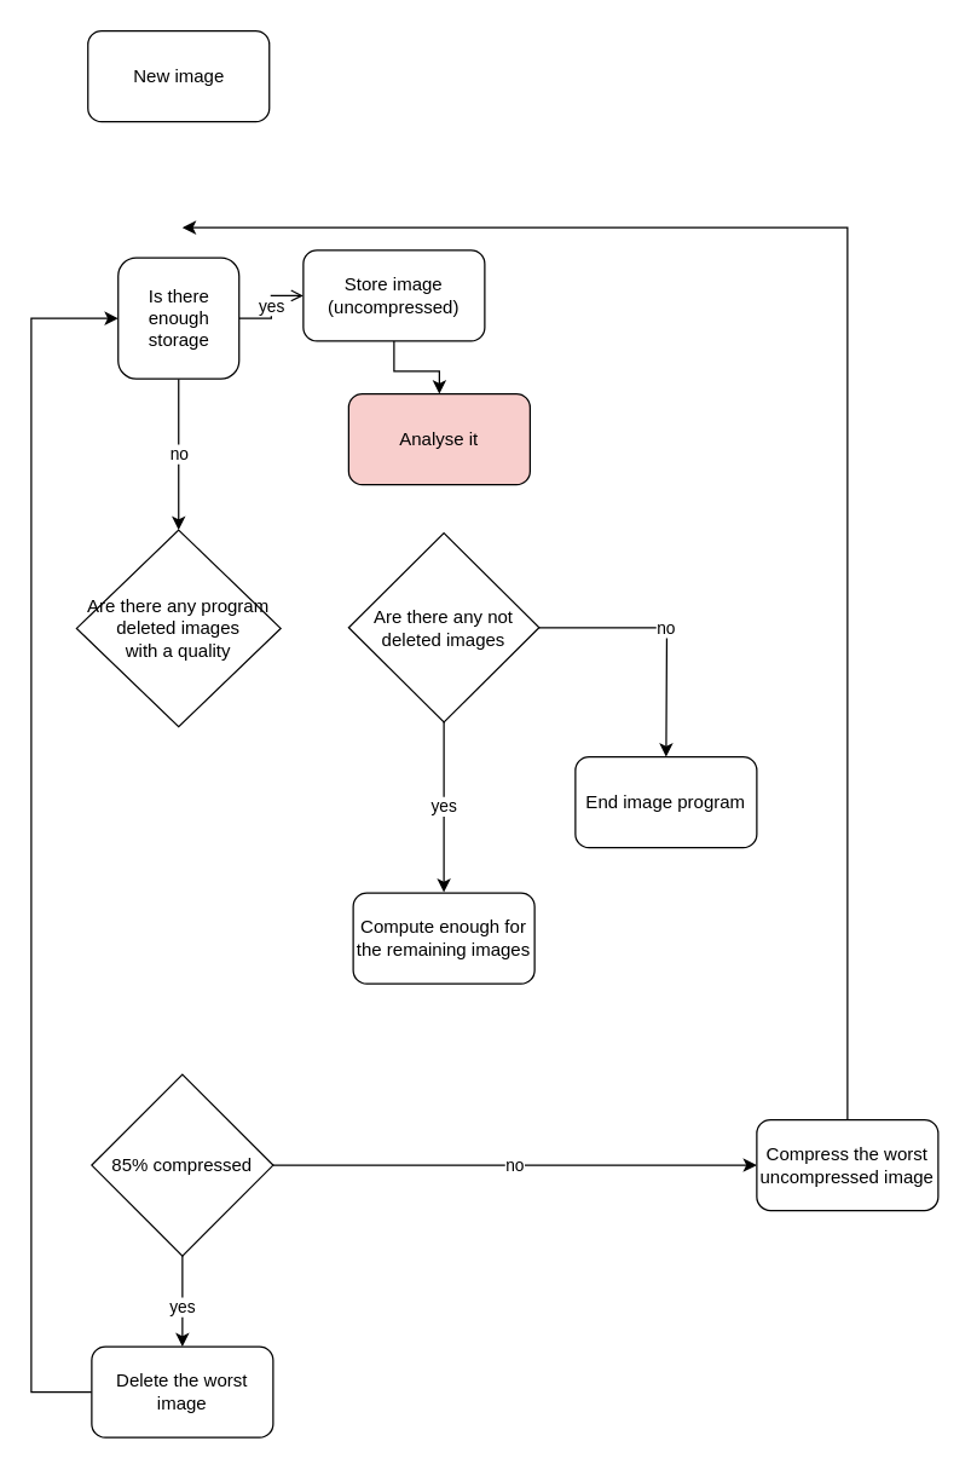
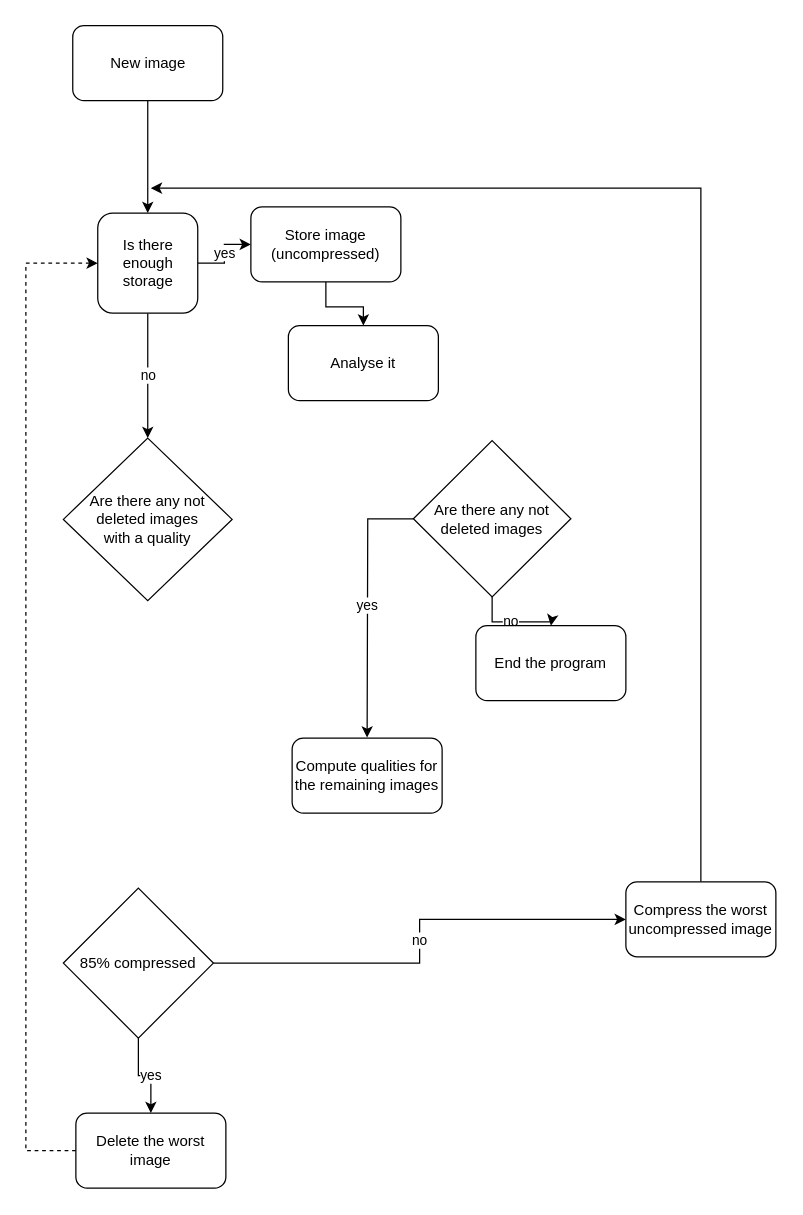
  <mxCell id="0" />
  <mxCell id="1" parent="0" />
+ <mxCell id="2" style="edgeStyle=orthogonalEdgeStyle;rounded=0;orthogonalLoop=1;jettySize=auto;html=1;exitX=0.5;exitY=1;exitDx=0;exitDy=0;" parent="1" source="3" target="6" edge="1"><mxGeometry relative="1" as="geometry" /></mxCell>
  <mxCell id="3" value="New image" style="rounded=1;whiteSpace=wrap;html=1;" parent="1" vertex="1"><mxGeometry x="57.5" y="20" width="120" height="60" as="geometry" /></mxCell>
- <mxCell id="4" value="yes" style="edgeStyle=orthogonalEdgeStyle;rounded=0;orthogonalLoop=1;jettySize=auto;html=1;exitX=1;exitY=0.5;exitDx=0;exitDy=0;endArrow=open;" parent="1" source="6" target="8" edge="1"><mxGeometry relative="1" as="geometry"><mxPoint x="300" y="260" as="targetPoint" /></mxGeometry></mxCell>
+ <mxCell id="4" value="yes" style="edgeStyle=orthogonalEdgeStyle;rounded=0;orthogonalLoop=1;jettySize=auto;html=1;exitX=1;exitY=0.5;exitDx=0;exitDy=0;" parent="1" source="6" target="8" edge="1"><mxGeometry relative="1" as="geometry"><mxPoint x="300" y="260" as="targetPoint" /></mxGeometry></mxCell>
  <mxCell id="5" value="no" style="edgeStyle=orthogonalEdgeStyle;rounded=0;orthogonalLoop=1;jettySize=auto;html=1;" edge="1" parent="1" source="6" target="17"><mxGeometry relative="1" as="geometry" /></mxCell>
  <mxCell id="6" value="Is there enough storage" style="whiteSpace=wrap;html=1;rounded=1;" parent="1" vertex="1"><mxGeometry x="77.5" y="170" width="80" height="80" as="geometry" /></mxCell>
  <mxCell id="7" style="edgeStyle=orthogonalEdgeStyle;rounded=0;orthogonalLoop=1;jettySize=auto;html=1;" parent="1" source="8" target="16" edge="1"><mxGeometry relative="1" as="geometry" /></mxCell>
  <mxCell id="8" value="Store image (uncompressed)" style="rounded=1;whiteSpace=wrap;html=1;" parent="1" vertex="1"><mxGeometry x="200" y="165" width="120" height="60" as="geometry" /></mxCell>
  <mxCell id="9" value="yes" style="edgeStyle=orthogonalEdgeStyle;rounded=0;orthogonalLoop=1;jettySize=auto;html=1;" parent="1" source="11" target="13" edge="1"><mxGeometry x="0.143" relative="1" as="geometry"><mxPoint x="300" y="869.96" as="sourcePoint" /><mxPoint as="offset" /></mxGeometry></mxCell>
  <mxCell id="10" value="no" style="edgeStyle=orthogonalEdgeStyle;rounded=0;orthogonalLoop=1;jettySize=auto;html=1;exitX=1;exitY=0.5;exitDx=0;exitDy=0;" parent="1" source="11" target="15" edge="1"><mxGeometry relative="1" as="geometry"><mxPoint x="100" y="909.96" as="targetPoint" /></mxGeometry></mxCell>
- <mxCell id="11" value="85% compressed" style="rhombus;whiteSpace=wrap;html=1;" parent="1" vertex="1"><mxGeometry x="60" y="709.96" width="120" height="120" as="geometry" /></mxCell>
- <mxCell id="12" style="edgeStyle=orthogonalEdgeStyle;rounded=0;orthogonalLoop=1;jettySize=auto;html=1;exitX=0;exitY=0.5;exitDx=0;exitDy=0;" parent="1" source="13" target="6" edge="1"><mxGeometry relative="1" as="geometry"><Array as="points"><mxPoint x="20" y="920" /><mxPoint x="20" y="210" /></Array></mxGeometry></mxCell>
+ <mxCell id="11" value="85% compressed" style="rhombus;whiteSpace=wrap;html=1;" parent="1" vertex="1"><mxGeometry x="50" y="709.96" width="120" height="120" as="geometry" /></mxCell>
+ <mxCell id="12" style="edgeStyle=orthogonalEdgeStyle;rounded=0;orthogonalLoop=1;jettySize=auto;html=1;exitX=0;exitY=0.5;exitDx=0;exitDy=0;dashed=1;" parent="1" source="13" target="6" edge="1"><mxGeometry relative="1" as="geometry"><Array as="points"><mxPoint x="20" y="920" /><mxPoint x="20" y="210" /></Array></mxGeometry></mxCell>
  <mxCell id="13" value="Delete the worst image" style="rounded=1;whiteSpace=wrap;html=1;" parent="1" vertex="1"><mxGeometry x="60" y="890" width="120" height="60" as="geometry" /></mxCell>
  <mxCell id="14" style="edgeStyle=orthogonalEdgeStyle;rounded=0;orthogonalLoop=1;jettySize=auto;html=1;exitX=0.5;exitY=0;exitDx=0;exitDy=0;" parent="1" source="15" edge="1"><mxGeometry relative="1" as="geometry"><mxPoint x="120" y="150" as="targetPoint" /><Array as="points"><mxPoint x="560" y="150" /></Array></mxGeometry></mxCell>
- <mxCell id="15" value="&lt;span&gt;Compress the worst uncompressed image&lt;/span&gt;" style="rounded=1;whiteSpace=wrap;html=1;" parent="1" vertex="1"><mxGeometry x="500" y="739.96" width="120" height="60" as="geometry" /></mxCell>
- <mxCell id="16" value="Analyse it" style="rounded=1;whiteSpace=wrap;html=1;fillColor=#f8cecc;" parent="1" vertex="1"><mxGeometry x="230" y="260" width="120" height="60" as="geometry" /></mxCell>
- <mxCell id="17" value="Are there any program deleted images &lt;br&gt;with a quality" style="rhombus;whiteSpace=wrap;html=1;" vertex="1" parent="1"><mxGeometry x="50" y="350" width="135" height="130" as="geometry" /></mxCell>
+ <mxCell id="15" value="&lt;span&gt;Compress the worst uncompressed image&lt;/span&gt;" style="rounded=1;whiteSpace=wrap;html=1;" parent="1" vertex="1"><mxGeometry x="500" y="704.96" width="120" height="60" as="geometry" /></mxCell>
+ <mxCell id="16" value="Analyse it" style="rounded=1;whiteSpace=wrap;html=1;" parent="1" vertex="1"><mxGeometry x="230" y="260" width="120" height="60" as="geometry" /></mxCell>
+ <mxCell id="17" value="Are there any not deleted images &lt;br&gt;with a quality" style="rhombus;whiteSpace=wrap;html=1;" vertex="1" parent="1"><mxGeometry x="50" y="350" width="135" height="130" as="geometry" /></mxCell>
  <mxCell id="18" value="yes" style="edgeStyle=orthogonalEdgeStyle;rounded=0;orthogonalLoop=1;jettySize=auto;html=1;" edge="1" parent="1" source="20"><mxGeometry relative="1" as="geometry"><mxPoint x="293" y="589.5" as="targetPoint" /></mxGeometry></mxCell>
  <mxCell id="19" value="no" style="edgeStyle=orthogonalEdgeStyle;rounded=0;orthogonalLoop=1;jettySize=auto;html=1;" edge="1" parent="1" source="20"><mxGeometry relative="1" as="geometry"><mxPoint x="440" y="500" as="targetPoint" /></mxGeometry></mxCell>
- <mxCell id="20" value="Are there any not deleted images" style="rhombus;whiteSpace=wrap;html=1;" vertex="1" parent="1"><mxGeometry x="230" y="352" width="126" height="125" as="geometry" /></mxCell>
- <mxCell id="21" value="&lt;span&gt;Compute enough for the remaining images&lt;/span&gt;" style="rounded=1;whiteSpace=wrap;html=1;" vertex="1" parent="1"><mxGeometry x="233" y="590" width="120" height="60" as="geometry" /></mxCell>
- <mxCell id="22" value="&lt;span&gt;End image program&lt;/span&gt;" style="rounded=1;whiteSpace=wrap;html=1;" vertex="1" parent="1"><mxGeometry x="380" y="500" width="120" height="60" as="geometry" /></mxCell>
+ <mxCell id="20" value="Are there any not deleted images" style="rhombus;whiteSpace=wrap;html=1;" vertex="1" parent="1"><mxGeometry x="330" y="352" width="126" height="125" as="geometry" /></mxCell>
+ <mxCell id="21" value="&lt;span&gt;Compute qualities for the remaining images&lt;/span&gt;" style="rounded=1;whiteSpace=wrap;html=1;" vertex="1" parent="1"><mxGeometry x="233" y="590" width="120" height="60" as="geometry" /></mxCell>
+ <mxCell id="22" value="&lt;span&gt;End the program&lt;/span&gt;" style="rounded=1;whiteSpace=wrap;html=1;" vertex="1" parent="1"><mxGeometry x="380" y="500" width="120" height="60" as="geometry" /></mxCell>
